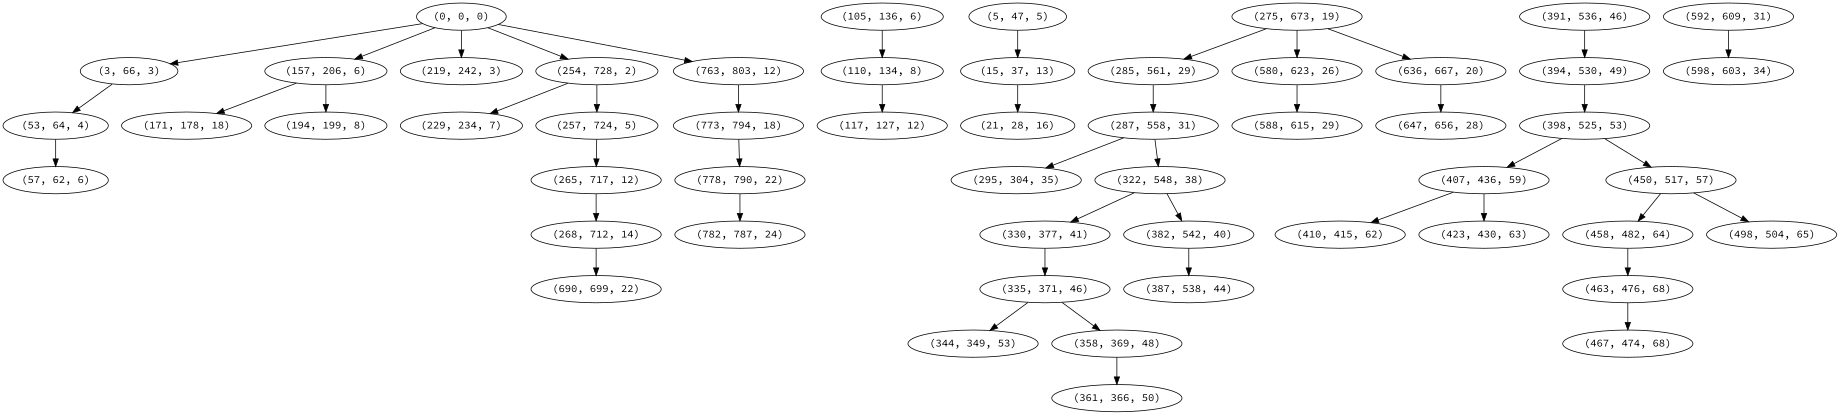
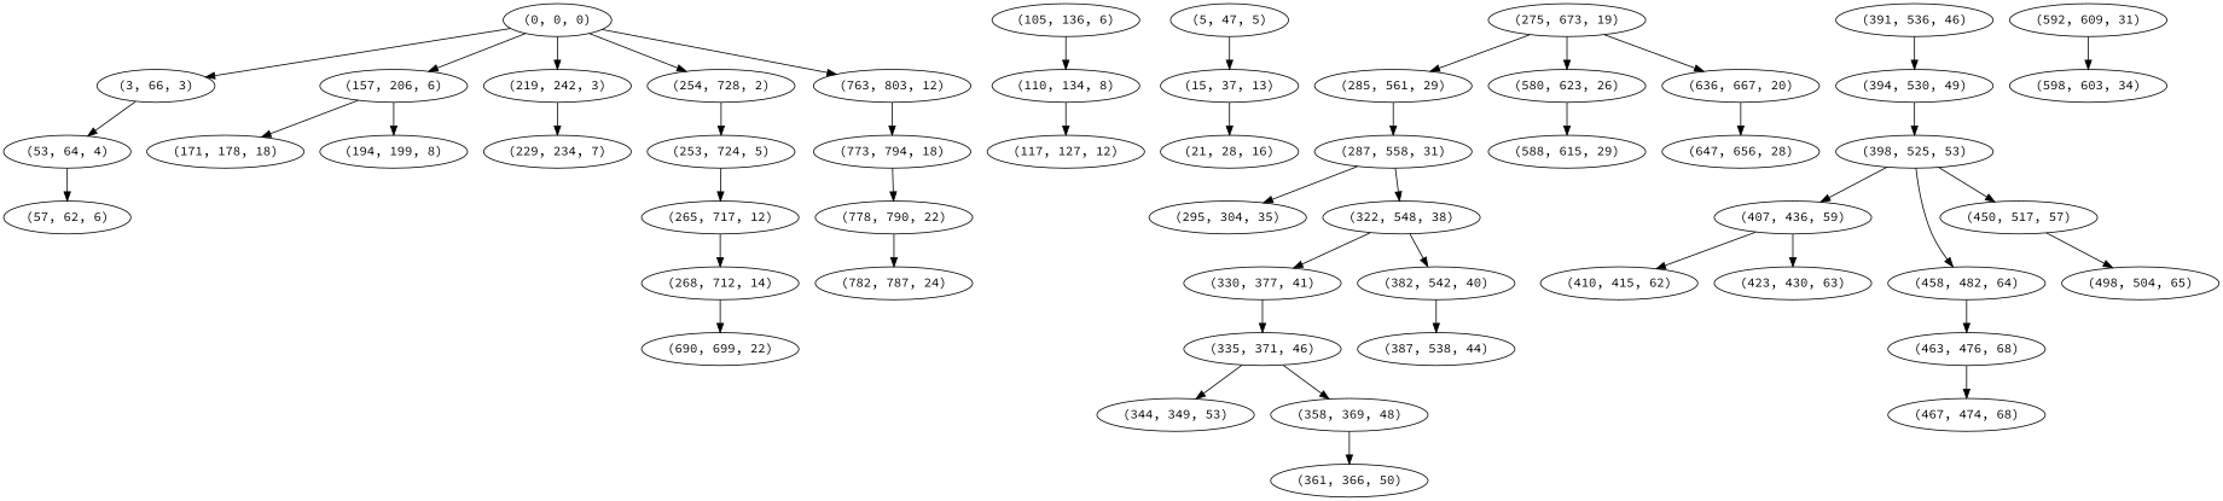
  digraph {
    fontname="Source Code Pro"
    node [fontname="Source Code Pro"]
    edge [fontname="Source Code Pro"]
    "(0, 0, 0)"
    "(3, 66, 3)"
    "(157, 206, 6)"
    "(219, 242, 3)"
    "(254, 728, 2)"
    "(763, 803, 12)"
    "(53, 64, 4)"
    "(105, 136, 6)"
    "(110, 134, 8)"
    "(171, 178, 18)"
    "(194, 199, 8)"
    "(229, 234, 7)"
-   "(257, 724, 5)"
+   "(257, 724, 5)" [label="(253, 724, 5)"]
    "(773, 794, 18)"
    "(5, 47, 5)"
    "(15, 37, 13)"
    "(57, 62, 6)"
    "(21, 28, 16)"
    "(117, 127, 12)"
    "(265, 717, 12)"
    "(268, 712, 14)"
    "(690, 699, 22)"
    "(275, 673, 19)"
    "(285, 561, 29)"
    "(580, 623, 26)"
    "(636, 667, 20)"
    "(287, 558, 31)"
    "(588, 615, 29)"
    "(647, 656, 28)"
    "(295, 304, 35)"
    "(322, 548, 38)"
    "(330, 377, 41)"
    "(382, 542, 40)"
    "(335, 371, 46)"
    "(387, 538, 44)"
    "(344, 349, 53)"
    "(358, 369, 48)"
    "(361, 366, 50)"
    "(391, 536, 46)"
    "(394, 530, 49)"
    "(398, 525, 53)"
    "(407, 436, 59)"
    "(450, 517, 57)"
    "(410, 415, 62)"
    "(423, 430, 63)"
    "(458, 482, 64)"
    "(498, 504, 65)"
    n48 [label="(463, 476, 68)"]
    "(467, 474, 68)"
    "(592, 609, 31)"
    "(598, 603, 34)"
    "(778, 790, 22)"
    "(782, 787, 24)"
    "(0, 0, 0)" -> "(3, 66, 3)"
    "(0, 0, 0)" -> "(157, 206, 6)"
    "(0, 0, 0)" -> "(219, 242, 3)"
    "(0, 0, 0)" -> "(254, 728, 2)"
    "(0, 0, 0)" -> "(763, 803, 12)"
    "(3, 66, 3)" -> "(53, 64, 4)"
    "(157, 206, 6)" -> "(171, 178, 18)"
    "(157, 206, 6)" -> "(194, 199, 8)"
-   "(254, 728, 2)" -> "(229, 234, 7)"
+   "(219, 242, 3)" -> "(229, 234, 7)"
    "(254, 728, 2)" -> "(257, 724, 5)"
    "(763, 803, 12)" -> "(773, 794, 18)"
    "(53, 64, 4)" -> "(57, 62, 6)"
    "(105, 136, 6)" -> "(110, 134, 8)"
    "(110, 134, 8)" -> "(117, 127, 12)"
    "(257, 724, 5)" -> "(265, 717, 12)"
    "(773, 794, 18)" -> "(778, 790, 22)"
    "(5, 47, 5)" -> "(15, 37, 13)"
    "(15, 37, 13)" -> "(21, 28, 16)"
    "(265, 717, 12)" -> "(268, 712, 14)"
    "(268, 712, 14)" -> "(690, 699, 22)"
    "(275, 673, 19)" -> "(285, 561, 29)"
    "(275, 673, 19)" -> "(580, 623, 26)"
    "(275, 673, 19)" -> "(636, 667, 20)"
    "(285, 561, 29)" -> "(287, 558, 31)"
    "(580, 623, 26)" -> "(588, 615, 29)"
    "(636, 667, 20)" -> "(647, 656, 28)"
    "(287, 558, 31)" -> "(295, 304, 35)"
    "(287, 558, 31)" -> "(322, 548, 38)"
    "(322, 548, 38)" -> "(330, 377, 41)"
    "(322, 548, 38)" -> "(382, 542, 40)"
    "(330, 377, 41)" -> "(335, 371, 46)"
    "(382, 542, 40)" -> "(387, 538, 44)"
    "(335, 371, 46)" -> "(344, 349, 53)"
    "(335, 371, 46)" -> "(358, 369, 48)"
    "(358, 369, 48)" -> "(361, 366, 50)"
    "(391, 536, 46)" -> "(394, 530, 49)"
    "(394, 530, 49)" -> "(398, 525, 53)"
    "(398, 525, 53)" -> "(407, 436, 59)"
    "(398, 525, 53)" -> "(450, 517, 57)"
    "(407, 436, 59)" -> "(410, 415, 62)"
    "(407, 436, 59)" -> "(423, 430, 63)"
-   "(450, 517, 57)" -> "(458, 482, 64)"
+   "(398, 525, 53)" -> "(458, 482, 64)"
    "(450, 517, 57)" -> "(498, 504, 65)"
    "(458, 482, 64)" -> n48
    n48 -> "(467, 474, 68)"
    "(592, 609, 31)" -> "(598, 603, 34)"
    "(778, 790, 22)" -> "(782, 787, 24)"
  }
